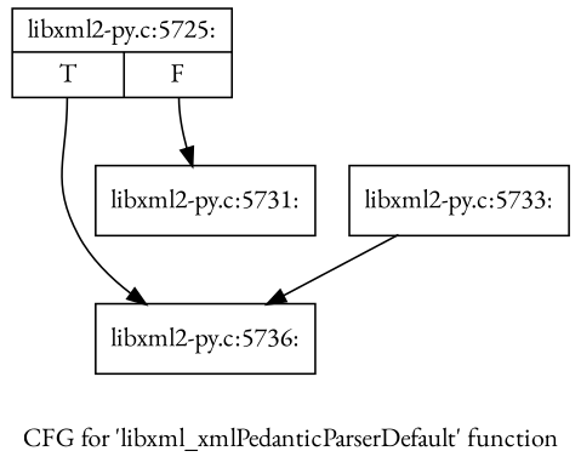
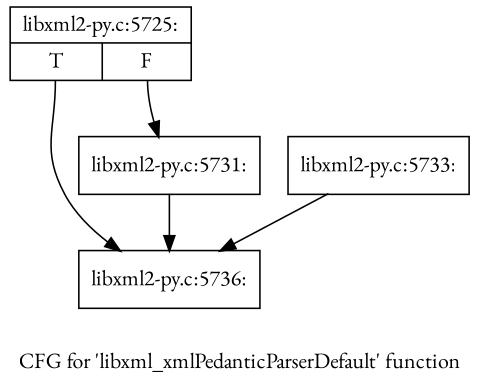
  digraph {
    fontname="EB Garamond"
    label="CFG for 'libxml_xmlPedanticParserDefault' function"
    node [fontname="EB Garamond" shape=record]
    edge [fontname="EB Garamond"]
    n1 [label="{libxml2-py.c:5725:|{<s0>T|<s1>F}}"]
    n2 [label="{libxml2-py.c:5731:}"]
    n3 [label="{libxml2-py.c:5736:}"]
    n4 [label="{libxml2-py.c:5733:}"]
    n1 -> n2 [tailport=s1]
    n1 -> n3 [tailport=s0]
+   n2 -> n3
    n4 -> n3
  }
